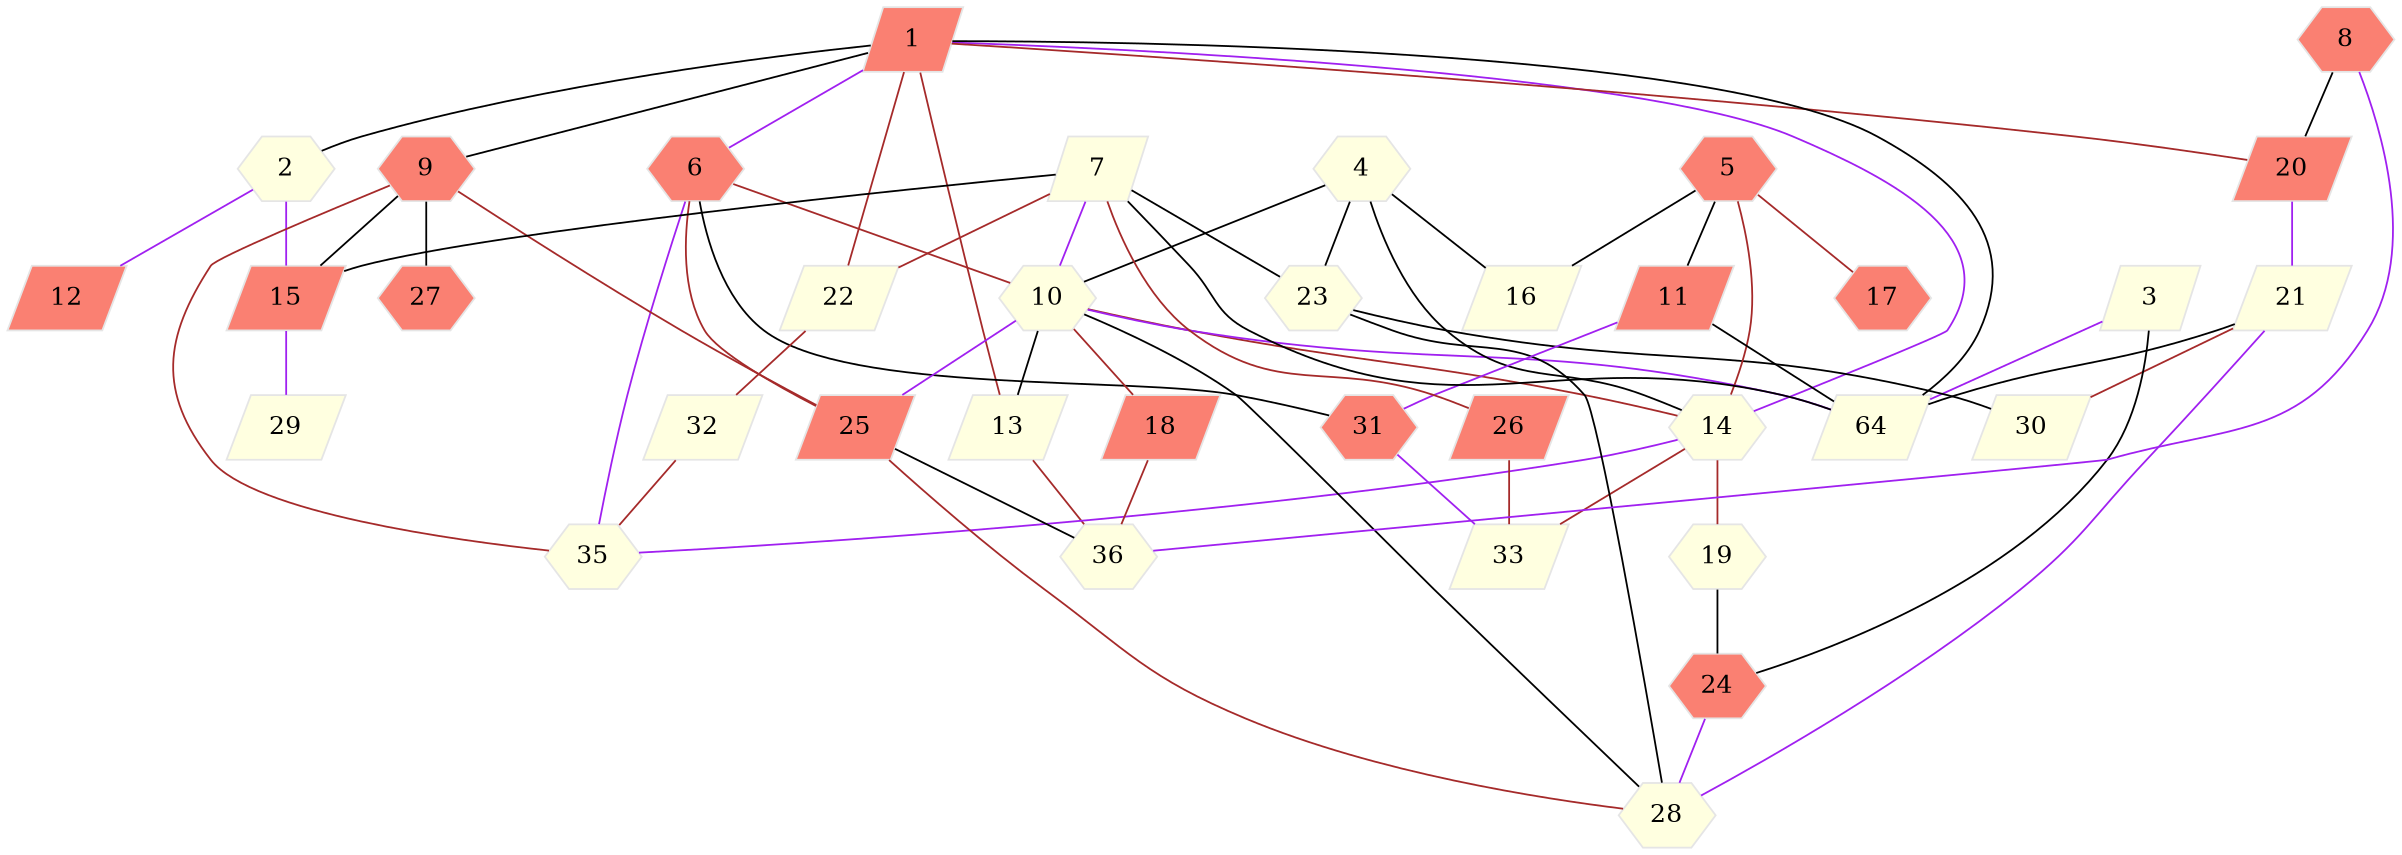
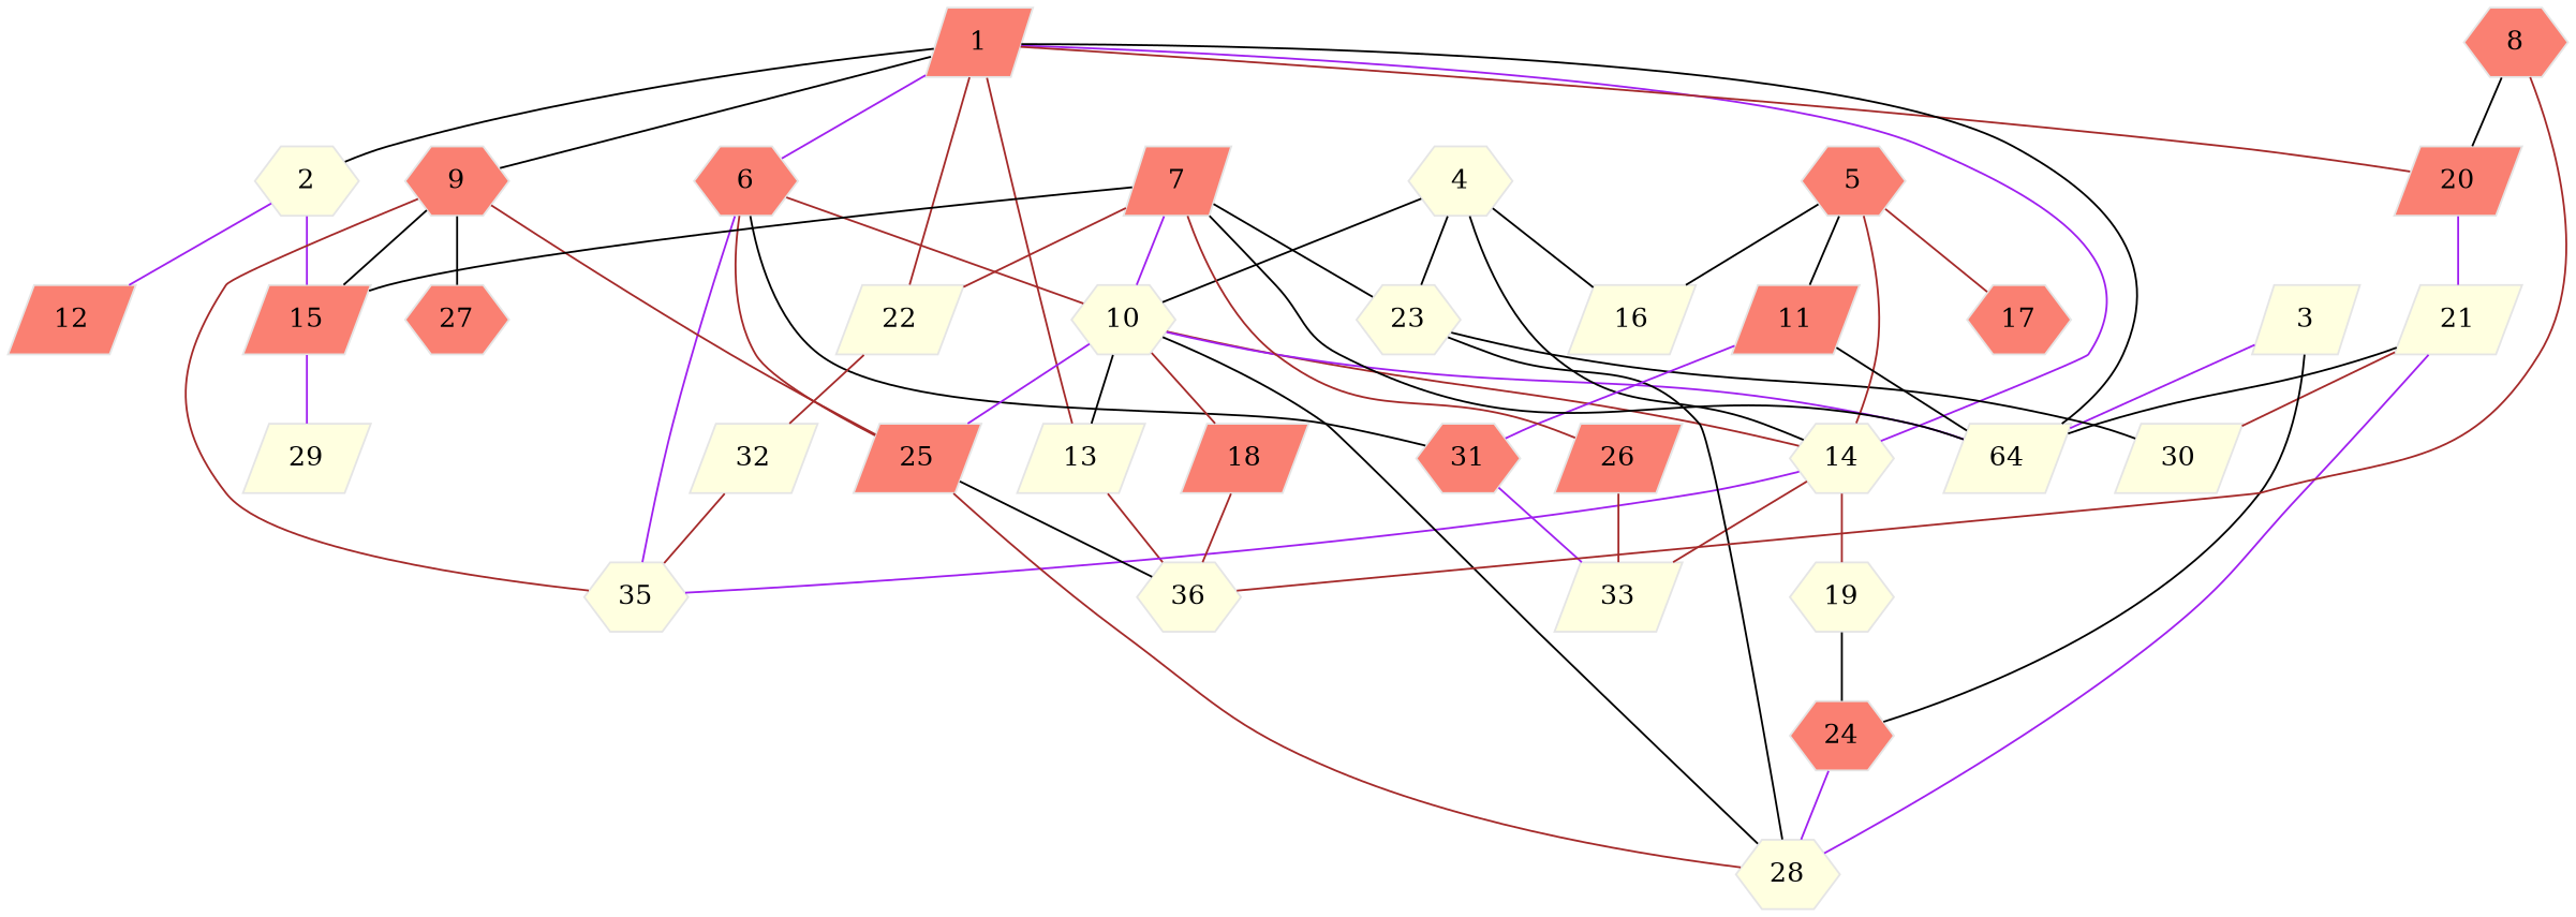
  graph {
    node [color=gray90 fillcolor=lightyellow shape=parallelogram style=filled]
    edge [color=black weight=1.0]
    1 [fillcolor=salmon]
    2 [shape=hexagon]
    6 [fillcolor=salmon shape=hexagon]
    9 [fillcolor=salmon shape=hexagon]
    13
    14 [shape=hexagon]
    20 [fillcolor=salmon]
    22
    n9 [label=64]
    12 [fillcolor=salmon]
    15 [fillcolor=salmon]
    10 [shape=hexagon]
    25 [fillcolor=salmon]
    31 [fillcolor=salmon shape=hexagon]
    35 [shape=hexagon]
    27 [fillcolor=salmon shape=hexagon]
    36 [shape=hexagon]
    33
    19 [shape=hexagon]
    21
    32
    29
    3
    24 [fillcolor=salmon shape=hexagon]
    28 [shape=hexagon]
    4 [shape=hexagon]
    16
    23 [shape=hexagon]
    18 [fillcolor=salmon]
    30
    5 [fillcolor=salmon shape=hexagon]
    11 [fillcolor=salmon]
    17 [fillcolor=salmon shape=hexagon]
-   7
+   7 [fillcolor=salmon]
    26 [fillcolor=salmon]
    8 [fillcolor=salmon shape=hexagon]
    1 -- 2
    1 -- 6 [color=purple]
    1 -- 9
    1 -- 13 [color=brown]
    1 -- 14 [color=purple]
    1 -- 20 [color=brown]
    1 -- 22 [color=brown]
    1 -- n9
    2 -- 12 [color=purple]
    2 -- 15 [color=purple]
    6 -- 10 [color=brown]
    6 -- 25 [color=brown]
    6 -- 31
    6 -- 35 [color=purple weight=2.0]
    9 -- 15
    9 -- 25 [color=brown]
    9 -- 35 [color=brown]
    9 -- 27
    13 -- 36 [color=brown]
    14 -- 35 [color=purple]
    14 -- 33 [color=brown]
    14 -- 19 [color=brown]
    20 -- 21 [color=purple]
    22 -- 32 [color=brown]
    15 -- 29 [color=purple]
    10 -- 13
    10 -- 14 [color=brown]
    10 -- n9 [color=purple]
    10 -- 25 [color=purple]
    10 -- 28
    10 -- 18 [color=brown]
    25 -- 36
    25 -- 28 [color=brown]
    31 -- 33 [color=purple]
    19 -- 24
    21 -- n9
    21 -- 28 [color=purple]
    21 -- 30 [color=brown]
    32 -- 35 [color=brown]
    3 -- n9 [color=purple]
    3 -- 24
    24 -- 28 [color=purple weight=2.0]
    4 -- 14
    4 -- 10
    4 -- 16
    4 -- 23
    23 -- 28
    23 -- 30
    18 -- 36 [color=brown]
    5 -- 14 [color=brown]
    5 -- 16
    5 -- 11
    5 -- 17 [color=brown]
    11 -- n9
    11 -- 31 [color=purple]
    7 -- 22 [color=brown]
    7 -- n9
    7 -- 15
    7 -- 10 [color=purple]
    7 -- 23
    7 -- 26 [color=brown]
    26 -- 33 [color=brown]
    8 -- 20
-   8 -- 36 [color=purple]
+   8 -- 36 [color=brown]
  }
